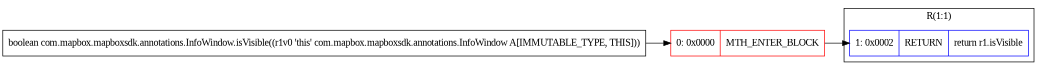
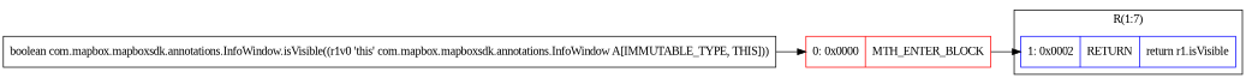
  digraph {
    rankdir=LR
    fontname="Liberation Serif"
    node [shape=record fontname="Liberation Serif"]
    edge [fontname="Liberation Serif"]
    n1 [color=blue label="{1\:\ 0x0002|RETURN\l|return r1.isVisible\l}"]
    n2 [color=red label="{0\:\ 0x0000|MTH_ENTER_BLOCK\l}"]
    n3 [label="{boolean com.mapbox.mapboxsdk.annotations.InfoWindow.isVisible((r1v0 'this' com.mapbox.mapboxsdk.annotations.InfoWindow A[IMMUTABLE_TYPE, THIS])) }"]
    subgraph cluster_1 {
-     label="R(1:1)"
+     label="R(1:7)"
      n1
    }
    n2 -> n1
    n3 -> n2
  }
